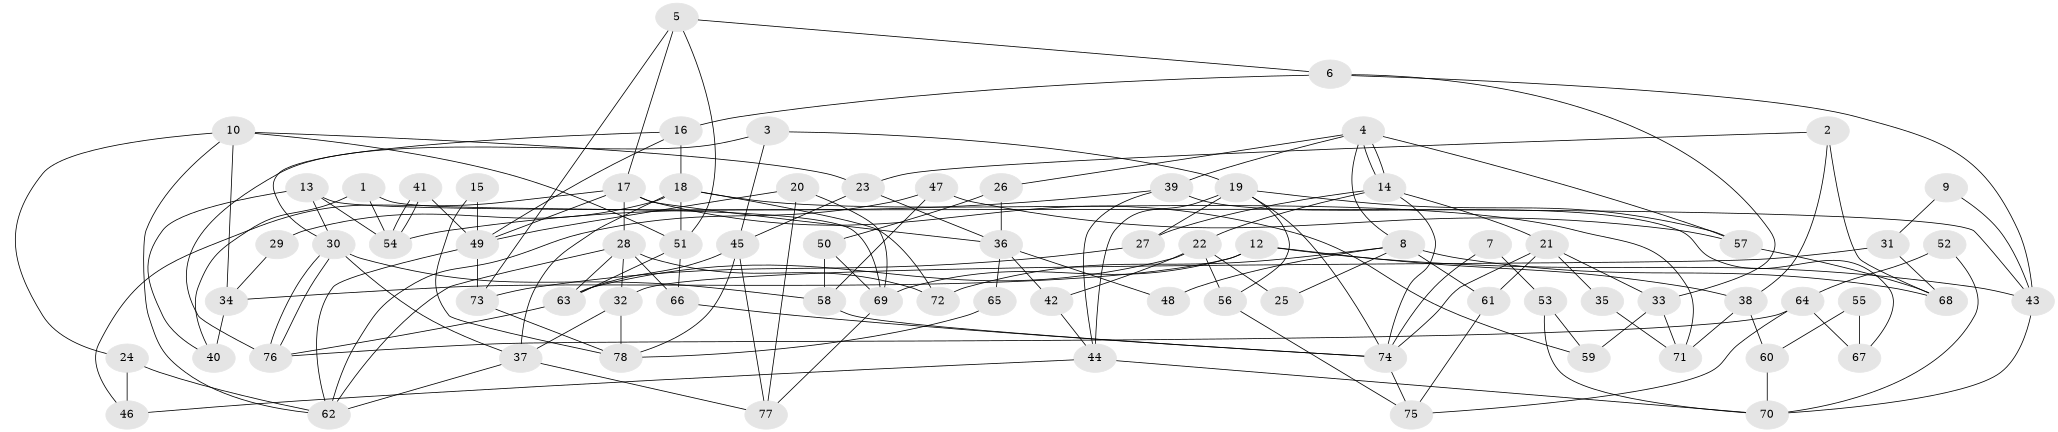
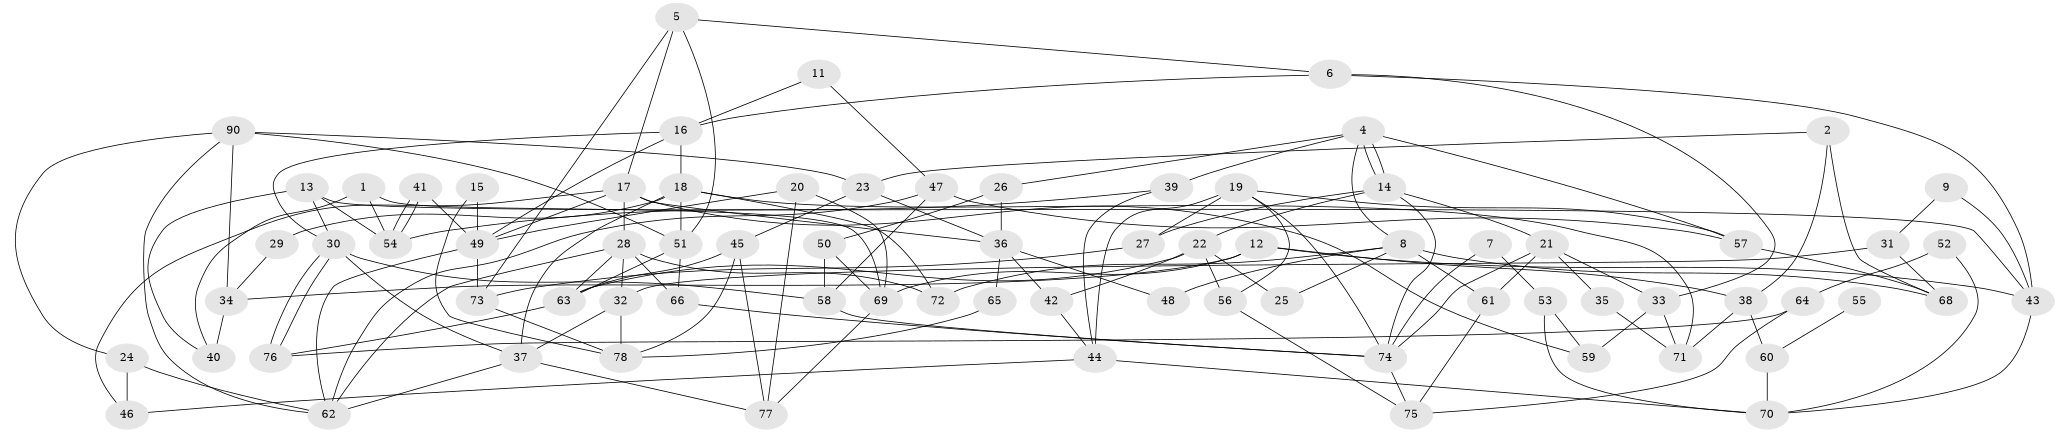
  graph {
    node [color=gray90 style=filled]
    1
    40
    54
    69
    77
    2
    23
    38
    68
    45
    36
    71
    60
-   3
    19
    76
    57
    74
    27
    44
    56
    78
    63
    4
    8
    14
    26
    39
    25
    48
    61
    72
    21
    22
    50
-   67
    5
    6
    17
    51
    73
    16
    33
    43
    49
    28
    46
    59
    66
    30
    18
    70
    7
    53
    75
    9
    31
    32
-   10
+   10 [label=90]
    24
    34
    62
+   11
    47
    58
    12
    13
    37
    35
    42
    15
    29
    65
    20
    41
    64
    52
    55
    1 -- 40
    1 -- 54
    1 -- 69
    69 -- 77
    2 -- 23
    2 -- 38
    2 -- 68
    23 -- 45
    23 -- 36
    38 -- 71
    38 -- 60
    45 -- 77
    45 -- 78
    45 -- 63
    36 -- 48
    36 -- 42
    36 -- 65
    60 -- 70
-   3 -- 45
-   3 -- 19
-   3 -- 76
    19 -- 57
    19 -- 74
    19 -- 27
    19 -- 44
    19 -- 56
    57 -- 68
    74 -- 75
    27 -- 73
    44 -- 46
    44 -- 70
    56 -- 75
    63 -- 76
    4 -- 57
    4 -- 8
    4 -- 14
    4 -- 14
    4 -- 26
    4 -- 39
    8 -- 68
    8 -- 25
    8 -- 48
    8 -- 61
    8 -- 72
    14 -- 74
    14 -- 27
    14 -- 21
    14 -- 22
    26 -- 36
    26 -- 50
    39 -- 54
    39 -- 44
-   39 -- 67
    61 -- 75
    21 -- 74
    21 -- 61
    21 -- 33
    21 -- 35
    22 -- 56
    22 -- 63
    22 -- 25
    22 -- 42
    50 -- 69
    50 -- 58
    5 -- 6
    5 -- 17
    5 -- 51
    5 -- 73
    6 -- 16
    6 -- 33
    6 -- 43
    17 -- 36
    17 -- 49
    17 -- 28
    17 -- 46
    17 -- 59
    51 -- 63
    51 -- 66
    73 -- 78
    16 -- 49
    16 -- 30
    16 -- 18
    33 -- 71
    33 -- 59
    43 -- 70
    49 -- 73
    49 -- 62
    28 -- 63
    28 -- 72
    28 -- 66
    28 -- 32
    28 -- 62
    66 -- 74
    30 -- 76
    30 -- 76
    30 -- 58
    30 -- 37
    18 -- 71
    18 -- 72
    18 -- 51
    18 -- 37
    18 -- 29
    7 -- 74
    7 -- 53
    53 -- 59
    53 -- 70
    9 -- 43
    9 -- 31
    31 -- 68
    31 -- 32
    32 -- 78
    32 -- 37
    10 -- 23
    10 -- 51
    10 -- 24
    10 -- 34
    10 -- 62
    24 -- 46
    24 -- 62
    34 -- 40
+   11 -- 16
+   11 -- 47
    47 -- 57
    47 -- 62
    47 -- 58
    58 -- 74
    12 -- 69
    12 -- 38
    12 -- 43
    12 -- 34
    13 -- 40
    13 -- 54
    13 -- 43
    13 -- 30
    37 -- 77
    37 -- 62
    35 -- 71
    42 -- 44
    15 -- 78
    15 -- 49
    29 -- 34
    65 -- 78
    20 -- 69
    20 -- 77
    20 -- 49
    41 -- 54
    41 -- 54
    41 -- 49
    64 -- 76
-   64 -- 67
    64 -- 75
    52 -- 70
    52 -- 64
    55 -- 60
-   55 -- 67
  }
